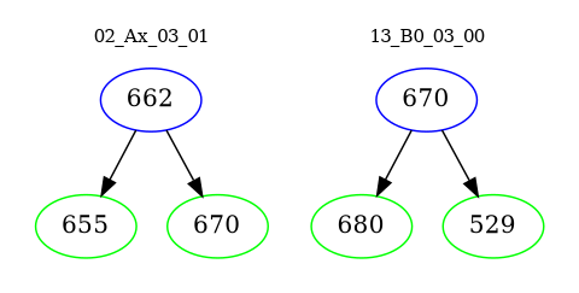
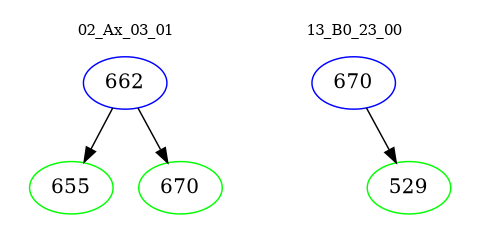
  digraph {
    node [color=green]
    edge [color=black]
    n1 [color=blue label=662]
    n2 [label=655]
    n3 [label=670]
    n4 [color=blue label=670]
-   n5 [label=680]
    n6 [label=529]
    subgraph cluster_1 {
      color=white
      fontsize=10
      label="02_Ax_03_01"
      n1
      n2
      n3
    }
    subgraph cluster_2 {
      color=white
      fontsize=10
-     label="13_B0_03_00"
+     label="13_B0_23_00"
      n4
-     n5
      n6
    }
    n1 -> n2
    n1 -> n3
-   n4 -> n5
    n4 -> n6
  }
